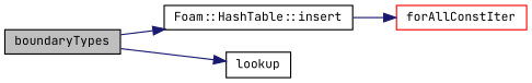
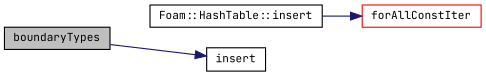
  digraph {
    fontname="JetBrains Mono"
    rankdir=LR
    node [color=black fontname="JetBrains Mono" fontsize=10 shape=record]
    edge [color=midnightblue fontname="JetBrains Mono" fontsize=10 labelfontname=Helvetica labelfontsize=10 style=solid]
    n1 [fillcolor=grey75 fontcolor=black height=0.2 label=boundaryTypes style=filled width=0.4]
    n2 [height=0.2 label="Foam::HashTable::insert" width=0.4]
-   n3 [height=0.2 label=lookup width=0.4]
+   n3 [height=0.2 label=insert width=0.4]
    n4 [color=red height=0.2 label=forAllConstIter width=0.4]
-   n1 -> n2
    n1 -> n3
    n2 -> n4
  }
